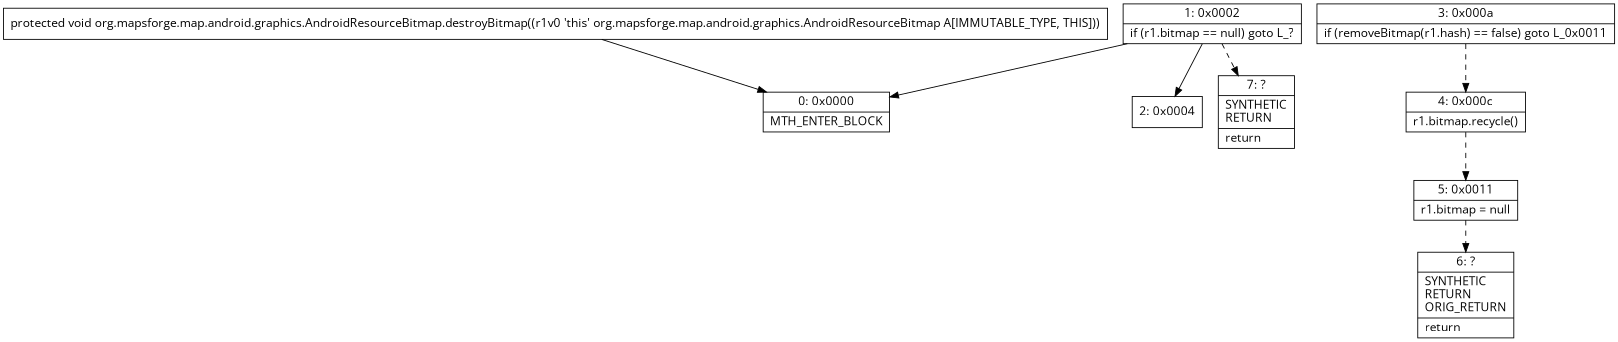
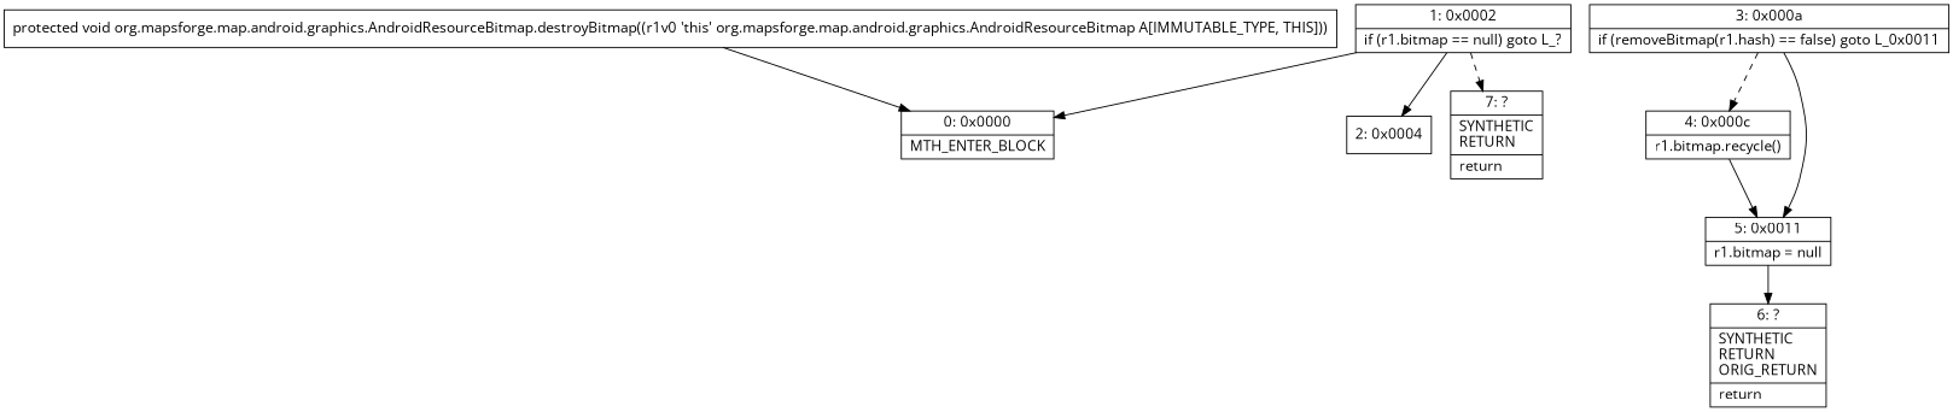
  digraph {
    fontname="Open Sans"
    node [fontname="Open Sans" shape=record]
    edge [fontname="Open Sans"]
    n1 [label="{0\:\ 0x0000|MTH_ENTER_BLOCK\l}"]
    n2 [label="{1\:\ 0x0002|if (r1.bitmap == null) goto L_?\l}"]
    n3 [label="{2\:\ 0x0004}"]
    n4 [label="{7\:\ ?|SYNTHETIC\lRETURN\l|return\l}"]
    n5 [label="{3\:\ 0x000a|if (removeBitmap(r1.hash) == false) goto L_0x0011\l}"]
    n6 [label="{4\:\ 0x000c|r1.bitmap.recycle()\l}"]
    n7 [label="{5\:\ 0x0011|r1.bitmap = null\l}"]
    n8 [label="{6\:\ ?|SYNTHETIC\lRETURN\lORIG_RETURN\l|return\l}"]
    n9 [label="{protected void org.mapsforge.map.android.graphics.AndroidResourceBitmap.destroyBitmap((r1v0 'this' org.mapsforge.map.android.graphics.AndroidResourceBitmap A[IMMUTABLE_TYPE, THIS])) }"]
    n2 -> n1
    n2 -> n3 [style=solid]
    n2 -> n4 [style=dashed]
    n5 -> n6 [style=dashed]
-   n6 -> n7 [style=dashed]
-   n7 -> n8 [style=dashed]
+   n5 -> n7
+   n6 -> n7
+   n7 -> n8
    n9 -> n1
  }
